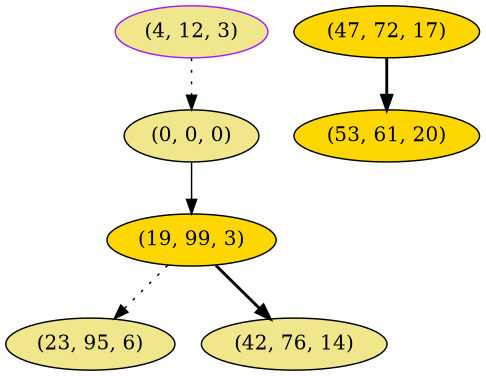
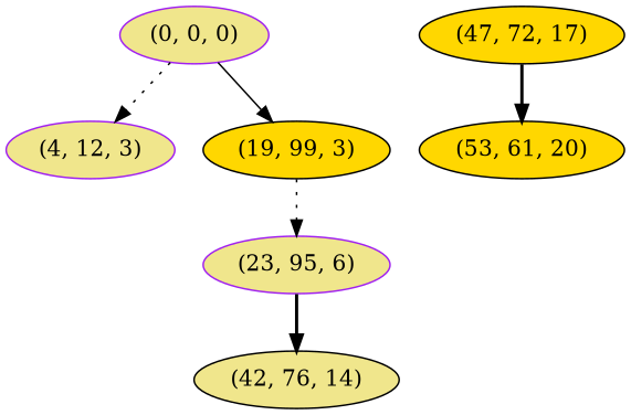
  digraph {
    node [color=black fillcolor=khaki style=filled]
    edge [style=dotted]
-   "(0, 0, 0)"
+   "(0, 0, 0)" [color=purple]
    "(4, 12, 3)" [color=purple]
    "(19, 99, 3)" [fillcolor=gold]
-   "(23, 95, 6)"
+   "(23, 95, 6)" [color=purple]
    "(42, 76, 14)"
    "(47, 72, 17)" [fillcolor=gold]
    "(53, 61, 20)" [fillcolor=gold]
-   "(4, 12, 3)" -> "(0, 0, 0)"
+   "(0, 0, 0)" -> "(4, 12, 3)"
    "(0, 0, 0)" -> "(19, 99, 3)" [style=solid]
    "(19, 99, 3)" -> "(23, 95, 6)"
-   "(19, 99, 3)" -> "(42, 76, 14)" [style=bold]
+   "(23, 95, 6)" -> "(42, 76, 14)" [style=bold]
    "(47, 72, 17)" -> "(53, 61, 20)" [style=bold]
  }
